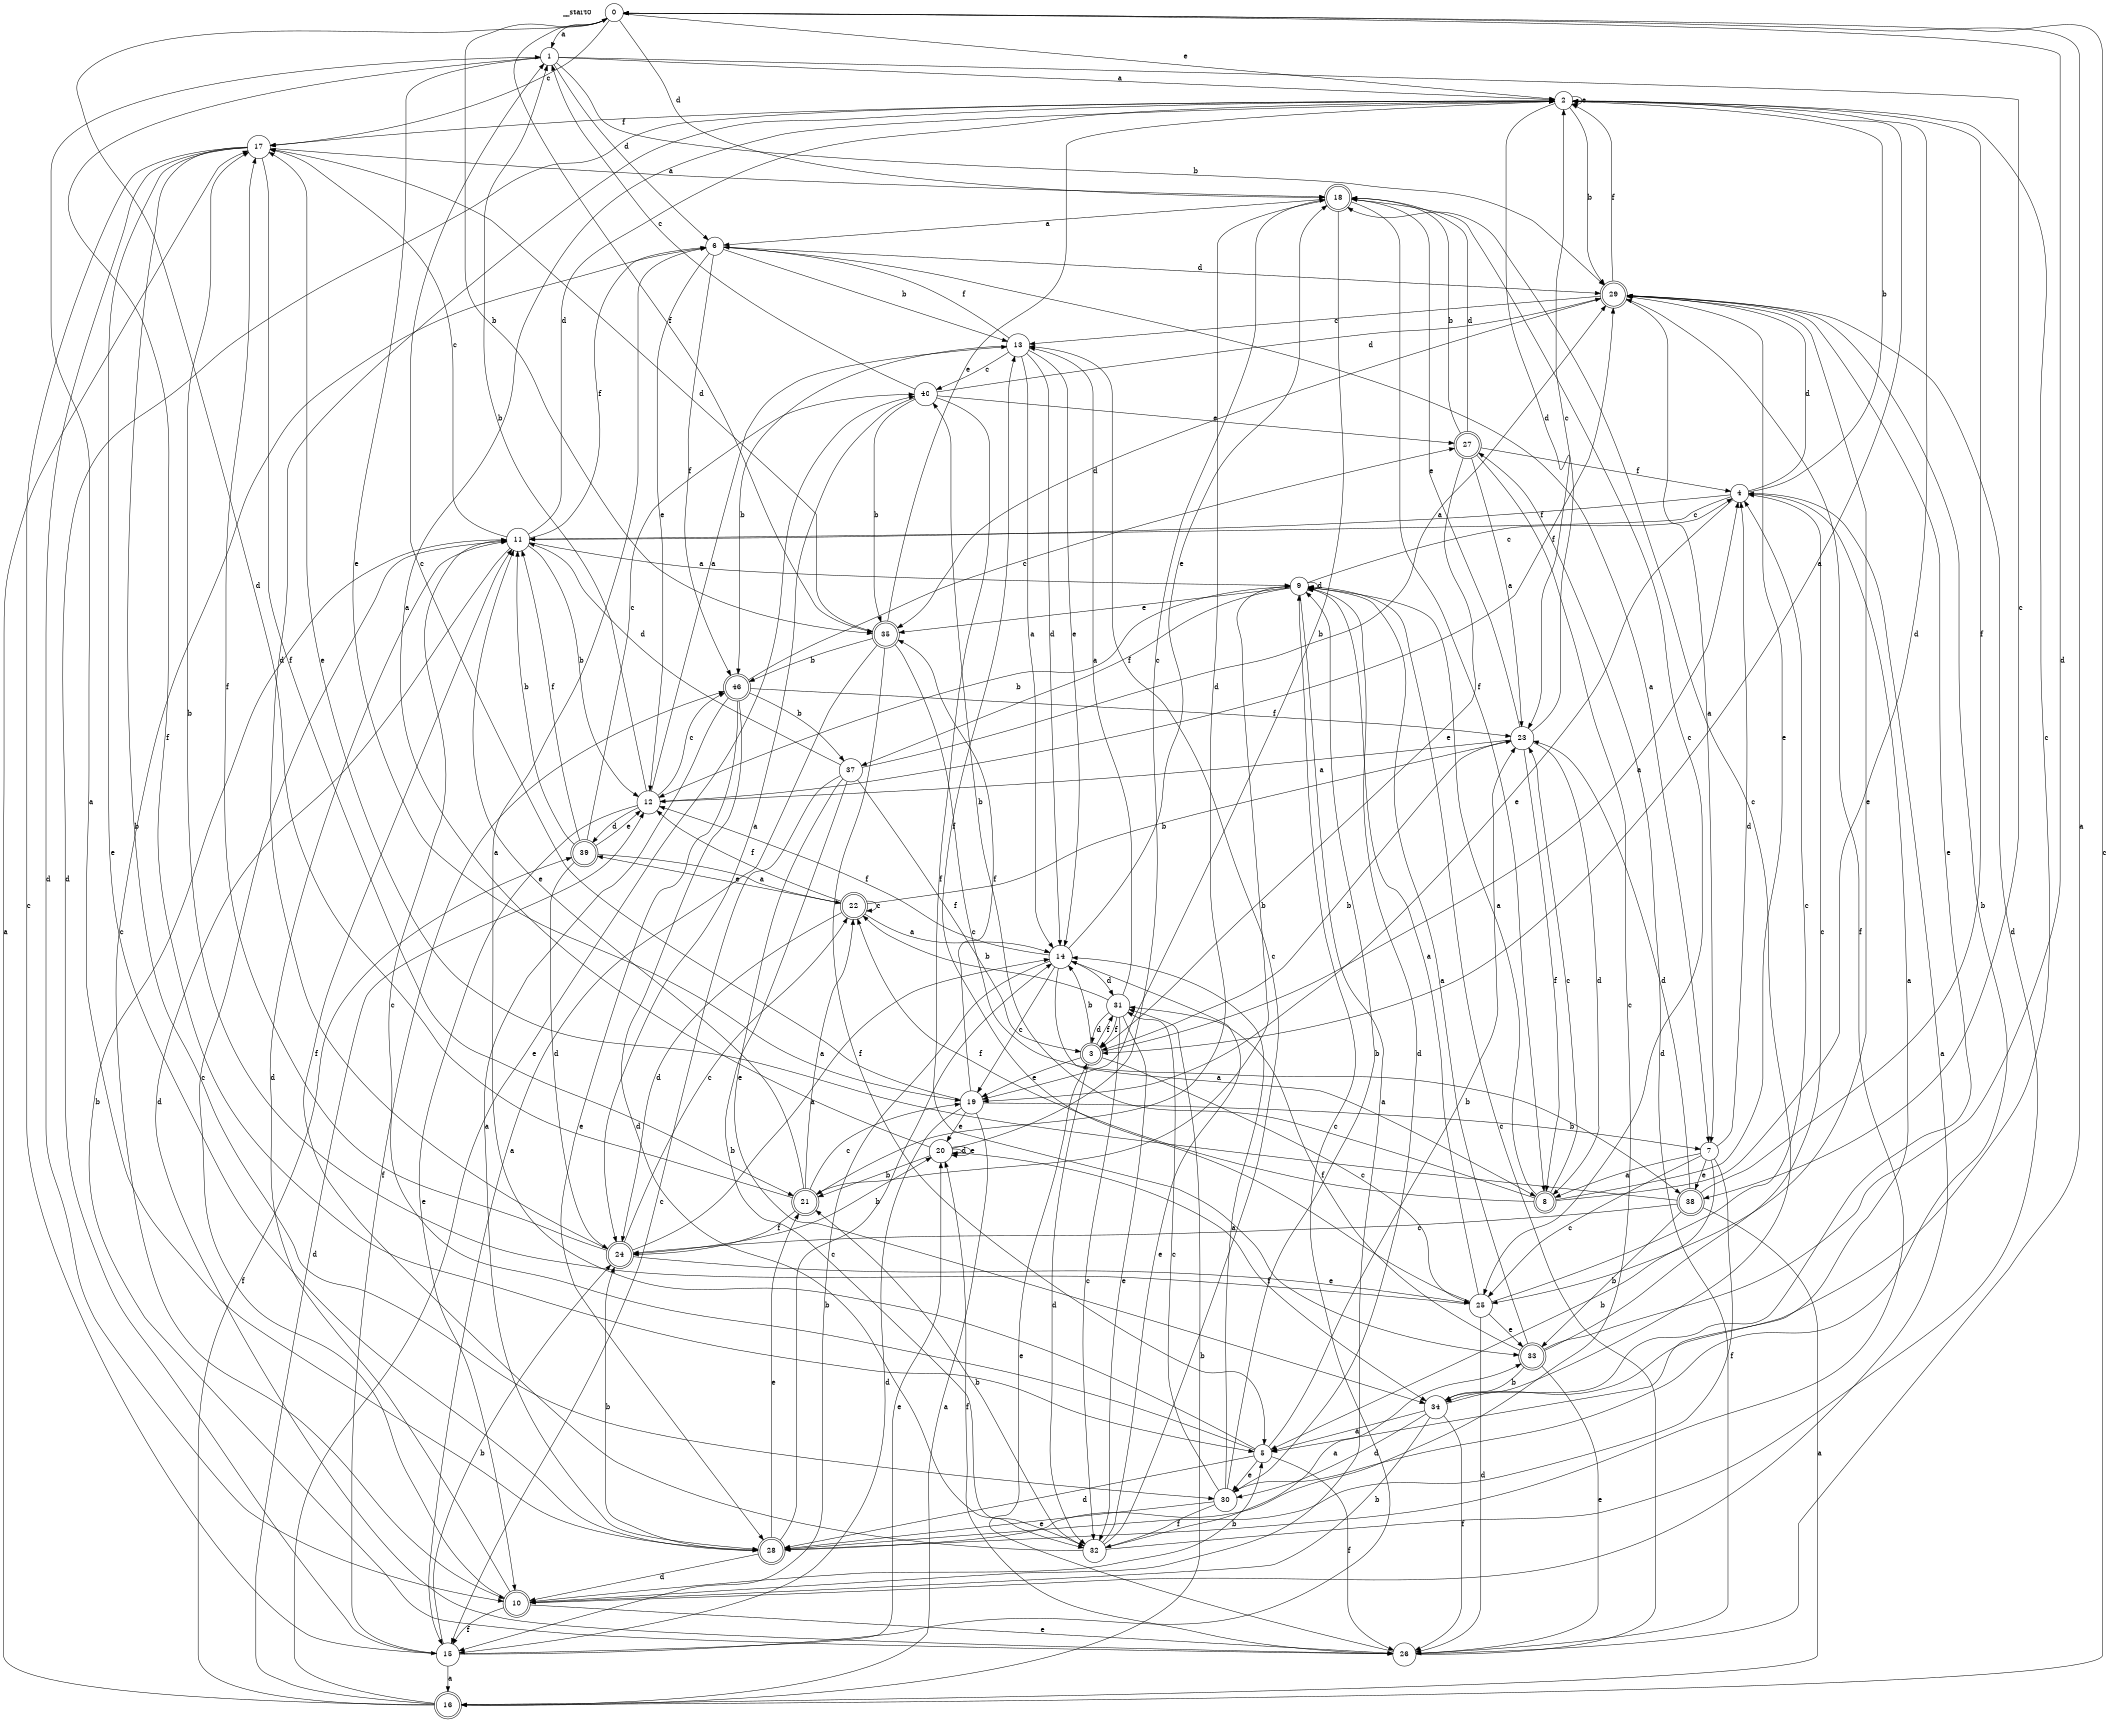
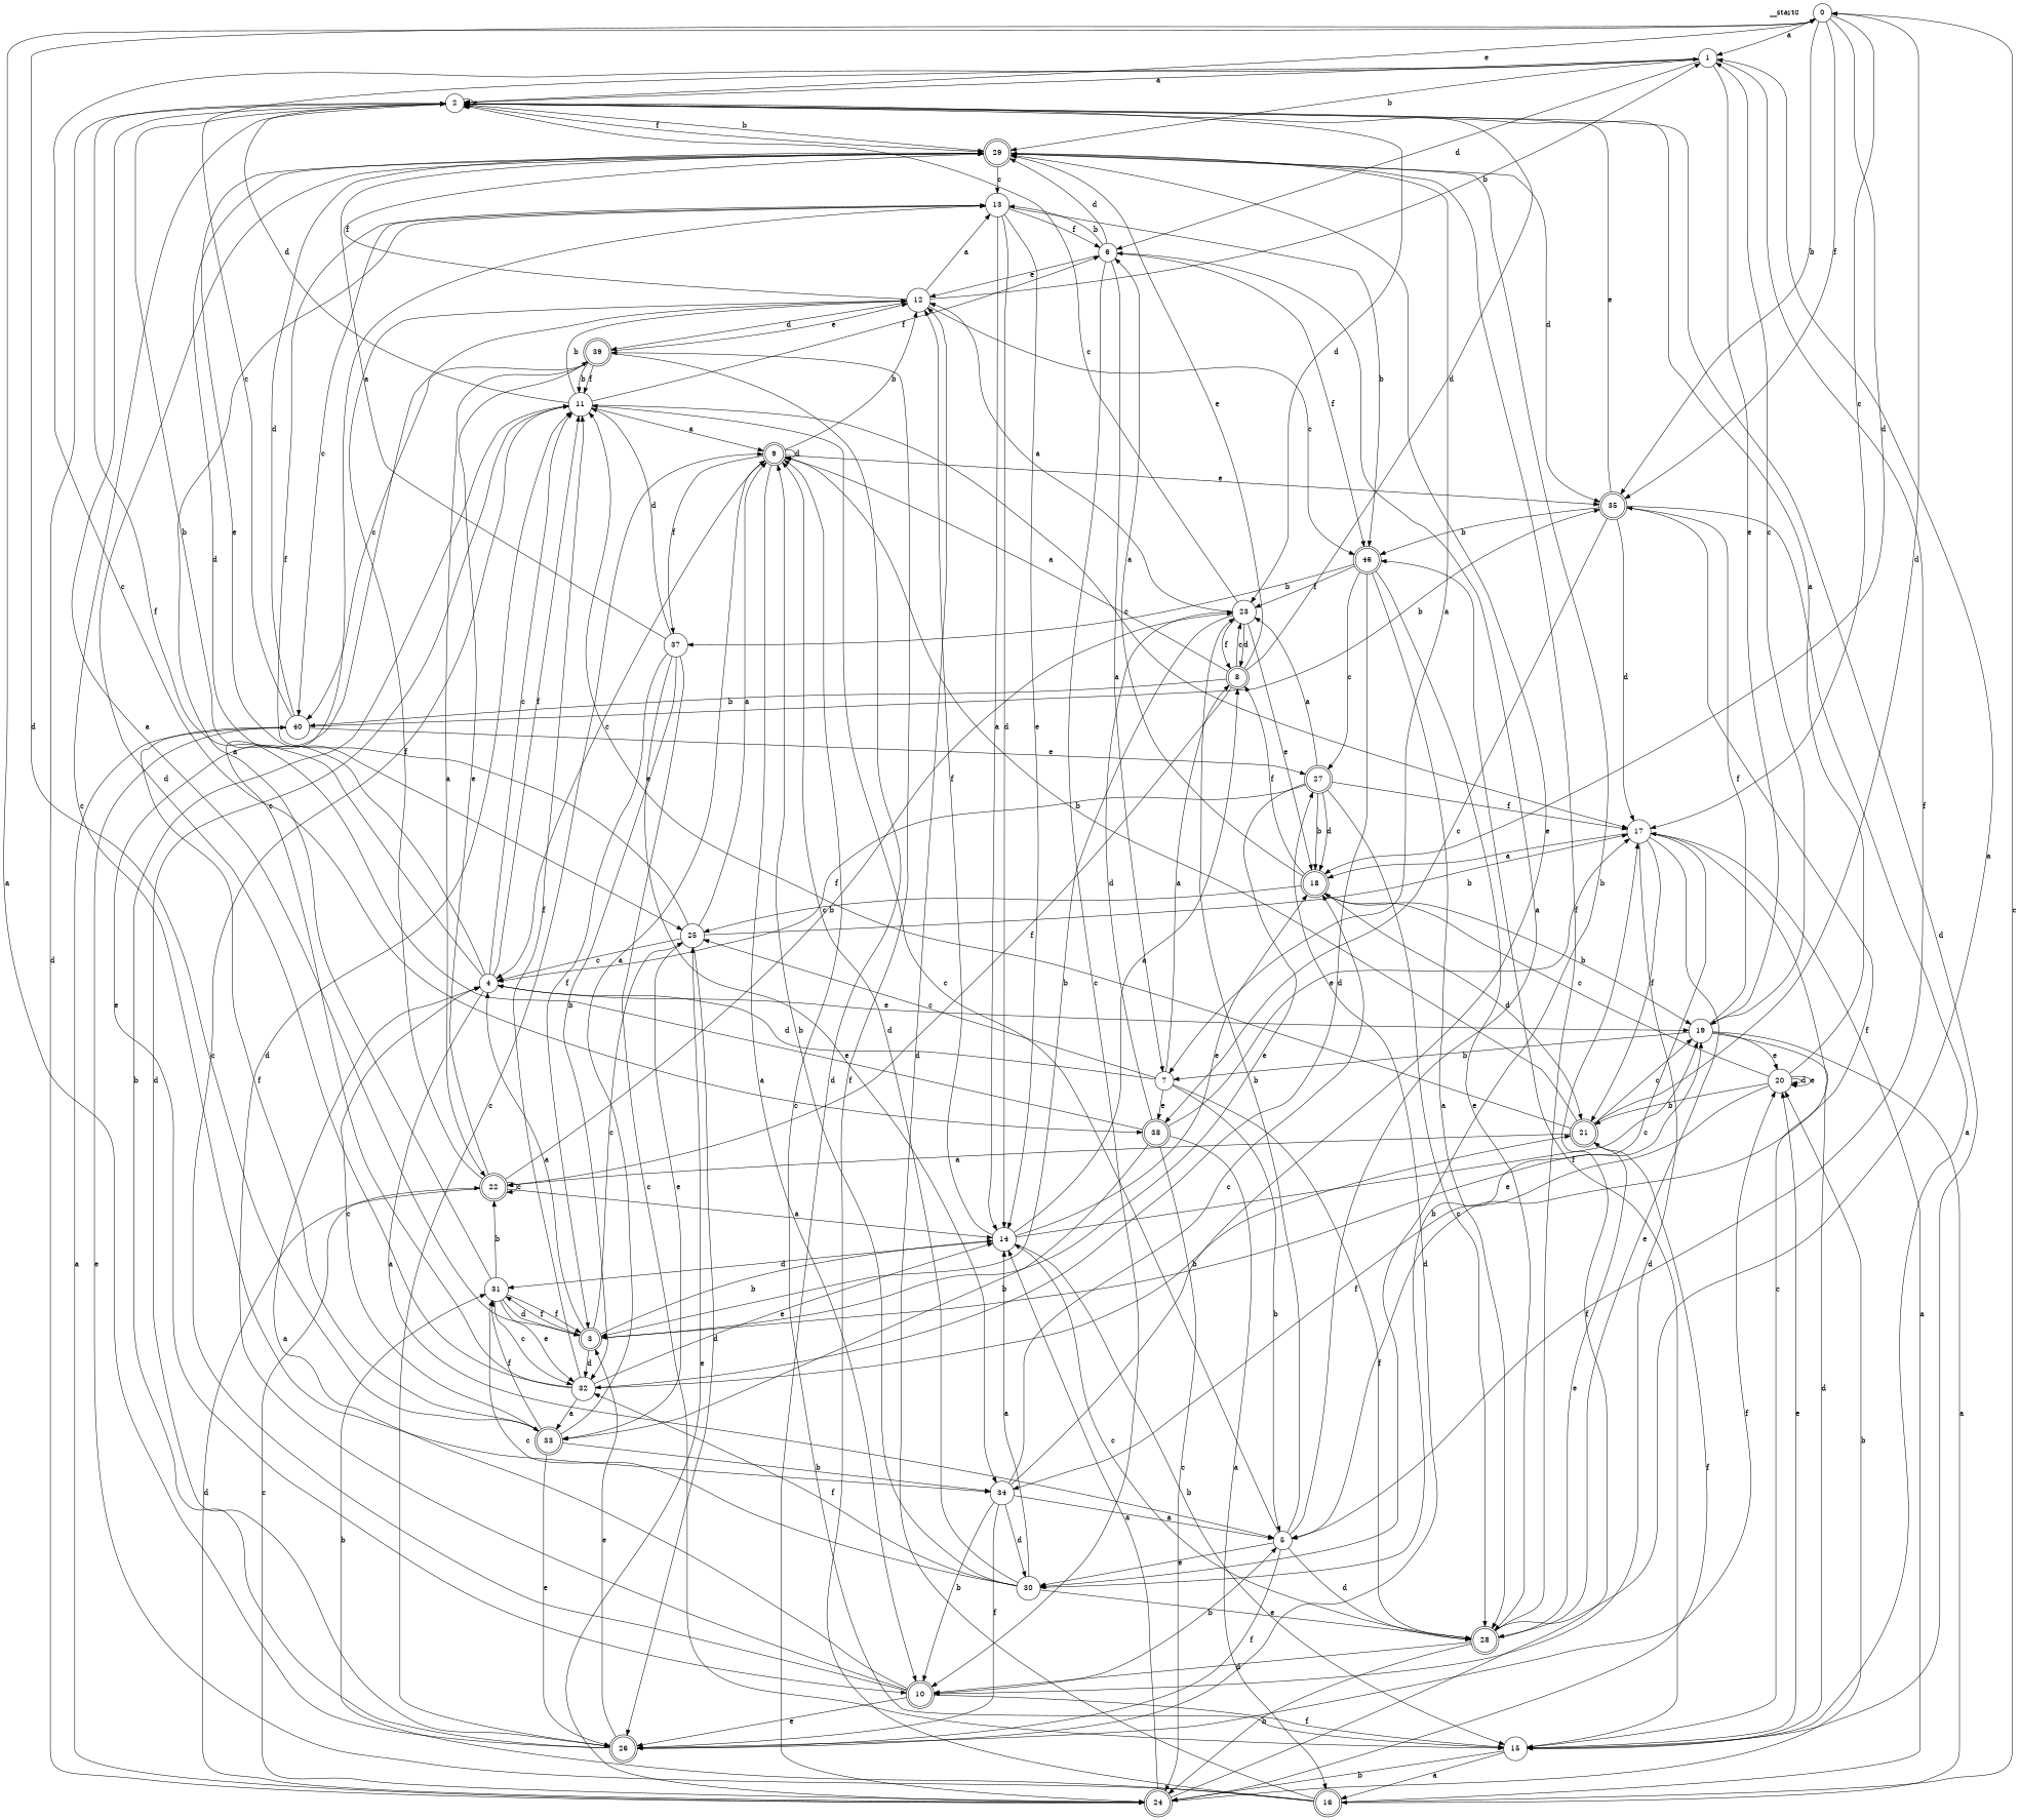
  digraph {
    rankdir=TB
    node [shape=circle color=black fillcolor=white style=filled]
    __start0 [shape=none color="" fillcolor="" style=""]
    n2 [label=0]
    n3 [label=1]
    n4 [label=2]
    n5 [label=17]
    n6 [label=18 shape=doublecircle style="rounded,filled"]
    n7 [label=35 shape=doublecircle style="rounded,filled"]
    n8 [label=5]
    n9 [label=6]
    n10 [label=19]
    n11 [label=29 shape=doublecircle style="rounded,filled"]
    n12 [label=38 shape=doublecircle style="rounded,filled"]
    n13 [label=3 shape=doublecircle style="rounded,filled"]
    n14 [label=23]
    n15 [label=34]
    n16 [label=28 shape=doublecircle style="rounded,filled"]
    n17 [label=30]
    n18 [label=10 shape=doublecircle style="rounded,filled"]
    n19 [label=15]
    n20 [label=21 shape=doublecircle style="rounded,filled"]
    n21 [label=25]
    n22 [label=8 shape=doublecircle style="rounded,filled"]
    n23 [label=46 shape=doublecircle style="rounded,filled"]
    n24 [label=11]
-   n25 [label=26 style="rounded,filled"]
+   n25 [label=26 shape=doublecircle style="rounded,filled"]
    n26 [label=7]
    n27 [label=12]
    n28 [label=13]
    n29 [label=16 shape=doublecircle style="rounded,filled"]
    n30 [label=20]
    n31 [label=24 shape=doublecircle style="rounded,filled"]
    n32 [label=33 shape=doublecircle style="rounded,filled"]
    n33 [label=4]
    n34 [label=14]
    n35 [label=31]
    n36 [label=32]
-   n37 [label=9]
+   n37 [label=9 shape=doublecircle]
    n38 [label=22 shape=doublecircle style="rounded,filled"]
    n39 [label=27 shape=doublecircle style="rounded,filled"]
    n40 [label=39 shape=doublecircle style="rounded,filled"]
    n41 [label=40]
    n42 [label=37]
    n2 -> n3 [label=a]
    n2 -> n4 [label=e]
    n2 -> n5 [label=c]
    n2 -> n6 [label=d]
    n2 -> n7 [label=b]
    n2 -> n7 [label=f]
    n3 -> n4 [label=a]
    n3 -> n8 [label=f]
    n3 -> n9 [label=d]
    n3 -> n10 [label=e]
    n3 -> n11 [label=b]
    n3 -> n12 [label=c]
    n4 -> n4 [label=e]
-   n4 -> n5 [label=f]
+   n39 -> n5 [label=f]
    n4 -> n11 [label=b]
    n4 -> n13 [label=a]
    n4 -> n14 [label=d]
    n4 -> n15 [label=c]
    n5 -> n6 [label=a]
    n5 -> n16 [label=e]
    n5 -> n17 [label=b]
    n5 -> n18 [label=d]
    n5 -> n19 [label=c]
    n5 -> n20 [label=f]
    n6 -> n9 [label=a]
    n6 -> n10 [label=b]
    n6 -> n20 [label=d]
    n6 -> n21 [label=c]
    n6 -> n22 [label=f]
    n7 -> n4 [label=e]
    n7 -> n5 [label=d]
    n7 -> n8 [label=f]
    n7 -> n12 [label=c]
    n7 -> n19 [label=a]
    n7 -> n23 [label=b]
    n8 -> n9 [label=a]
    n8 -> n14 [label=b]
    n8 -> n16 [label=d]
    n8 -> n17 [label=e]
    n8 -> n24 [label=c]
    n8 -> n25 [label=f]
    n9 -> n11 [label=d]
    n9 -> n18 [label=c]
    n9 -> n23 [label=f]
    n9 -> n26 [label=a]
    n9 -> n27 [label=e]
    n9 -> n28 [label=b]
    n10 -> n3 [label=c]
    n10 -> n7 [label=f]
    n10 -> n19 [label=d]
    n10 -> n26 [label=b]
    n10 -> n29 [label=a]
    n10 -> n30 [label=e]
    n11 -> n4 [label=f]
    n11 -> n7 [label=d]
    n11 -> n17 [label=b]
    n11 -> n21 [label=e]
    n11 -> n26 [label=a]
    n11 -> n28 [label=c]
    n12 -> n4 [label=f]
    n12 -> n5 [label=e]
    n12 -> n14 [label=d]
    n12 -> n29 [label=a]
    n12 -> n31 [label=c]
    n12 -> n32 [label=b]
    n13 -> n10 [label=e]
    n13 -> n21 [label=c]
    n13 -> n33 [label=a]
    n13 -> n34 [label=b]
    n13 -> n35 [label=f]
    n13 -> n36 [label=d]
    n14 -> n4 [label=c]
    n14 -> n6 [label=e]
    n14 -> n13 [label=b]
    n14 -> n22 [label=d]
    n14 -> n22 [label=f]
    n14 -> n27 [label=a]
    n15 -> n6 [label=c]
    n15 -> n8 [label=a]
    n15 -> n11 [label=e]
    n15 -> n17 [label=d]
    n15 -> n18 [label=b]
    n15 -> n25 [label=f]
    n16 -> n3 [label=a]
    n16 -> n11 [label=f]
    n16 -> n18 [label=d]
    n16 -> n20 [label=e]
    n16 -> n31 [label=b]
    n16 -> n34 [label=c]
    n17 -> n16 [label=e]
    n17 -> n34 [label=a]
    n17 -> n35 [label=c]
    n17 -> n36 [label=f]
    n17 -> n37 [label=b]
    n17 -> n37 [label=d]
    n18 -> n8 [label=b]
    n18 -> n19 [label=f]
    n18 -> n24 [label=c]
    n18 -> n24 [label=d]
    n18 -> n25 [label=e]
    n18 -> n33 [label=a]
    n19 -> n4 [label=d]
    n19 -> n23 [label=f]
    n19 -> n29 [label=a]
    n19 -> n30 [label=e]
    n19 -> n31 [label=b]
    n19 -> n37 [label=c]
    n20 -> n2 [label=d]
    n20 -> n10 [label=c]
    n20 -> n24 [label=e]
    n20 -> n31 [label=f]
    n20 -> n37 [label=b]
    n20 -> n38 [label=a]
    n21 -> n5 [label=b]
    n21 -> n25 [label=d]
    n21 -> n28 [label=f]
    n21 -> n32 [label=e]
    n21 -> n33 [label=c]
    n21 -> n37 [label=a]
    n22 -> n4 [label=d]
    n22 -> n11 [label=e]
    n22 -> n14 [label=c]
    n22 -> n37 [label=a]
    n22 -> n38 [label=f]
    n22 -> n41 [label=b]
    n23 -> n14 [label=f]
    n23 -> n16 [label=a]
    n23 -> n16 [label=e]
    n23 -> n36 [label=d]
    n23 -> n39 [label=c]
    n23 -> n42 [label=b]
    n24 -> n4 [label=d]
    n24 -> n5 [label=c]
    n24 -> n9 [label=f]
    n24 -> n25 [label=d]
    n24 -> n27 [label=b]
    n24 -> n37 [label=a]
    n25 -> n2 [label=a]
    n25 -> n13 [label=e]
    n25 -> n24 [label=b]
    n25 -> n30 [label=f]
    n25 -> n37 [label=c]
    n25 -> n39 [label=d]
    n26 -> n8 [label=b]
    n26 -> n12 [label=e]
    n26 -> n16 [label=f]
    n26 -> n21 [label=c]
    n26 -> n22 [label=a]
    n26 -> n33 [label=d]
    n27 -> n3 [label=b]
    n27 -> n11 [label=f]
    n27 -> n18 [label=e]
    n27 -> n23 [label=c]
    n27 -> n28 [label=a]
    n27 -> n40 [label=d]
    n28 -> n9 [label=f]
    n28 -> n23 [label=b]
    n28 -> n34 [label=a]
    n28 -> n34 [label=d]
    n28 -> n34 [label=e]
    n28 -> n41 [label=c]
    n29 -> n2 [label=c]
    n29 -> n5 [label=a]
    n29 -> n27 [label=d]
    n29 -> n35 [label=b]
    n29 -> n40 [label=f]
    n29 -> n41 [label=e]
    n30 -> n4 [label=a]
    n30 -> n6 [label=c]
    n30 -> n15 [label=f]
    n30 -> n20 [label=b]
    n30 -> n30 [label=d]
    n30 -> n30 [label=e]
    n31 -> n4 [label=d]
    n31 -> n5 [label=f]
    n31 -> n21 [label=e]
    n31 -> n30 [label=b]
    n31 -> n34 [label=a]
    n31 -> n38 [label=c]
    n32 -> n2 [label=d]
    n32 -> n15 [label=b]
    n32 -> n25 [label=e]
    n32 -> n33 [label=c]
    n32 -> n35 [label=f]
    n32 -> n37 [label=a]
    n33 -> n4 [label=b]
    n33 -> n8 [label=a]
    n33 -> n10 [label=e]
    n33 -> n11 [label=d]
    n33 -> n24 [label=c]
    n33 -> n24 [label=f]
    n34 -> n6 [label=e]
    n34 -> n10 [label=c]
    n34 -> n19 [label=b]
    n34 -> n22 [label=a]
    n34 -> n27 [label=f]
    n34 -> n35 [label=d]
    n35 -> n13 [label=d]
    n35 -> n13 [label=f]
    n35 -> n28 [label=a]
    n35 -> n36 [label=c]
    n35 -> n36 [label=e]
    n35 -> n38 [label=b]
    n36 -> n11 [label=d]
    n36 -> n20 [label=b]
    n36 -> n24 [label=f]
    n36 -> n28 [label=c]
    n36 -> n32 [label=a]
    n36 -> n34 [label=e]
    n37 -> n7 [label=e]
    n37 -> n18 [label=a]
    n37 -> n27 [label=b]
    n37 -> n33 [label=c]
    n37 -> n37 [label=d]
    n37 -> n42 [label=f]
    n38 -> n14 [label=b]
    n38 -> n27 [label=f]
    n38 -> n31 [label=d]
    n38 -> n34 [label=a]
    n38 -> n38 [label=c]
    n38 -> n40 [label=e]
    n39 -> n6 [label=b]
    n39 -> n6 [label=d]
    n39 -> n13 [label=e]
    n39 -> n14 [label=a]
    n39 -> n16 [label=c]
    n39 -> n33 [label=f]
    n40 -> n24 [label=b]
    n40 -> n24 [label=f]
    n40 -> n27 [label=e]
    n40 -> n31 [label=d]
    n40 -> n38 [label=a]
    n40 -> n41 [label=c]
    n41 -> n3 [label=c]
    n41 -> n7 [label=b]
    n41 -> n11 [label=d]
    n41 -> n31 [label=a]
    n41 -> n32 [label=f]
    n41 -> n39 [label=e]
    n42 -> n11 [label=a]
    n42 -> n13 [label=f]
    n42 -> n15 [label=e]
    n42 -> n19 [label=c]
    n42 -> n24 [label=d]
    n42 -> n36 [label=b]
  }
